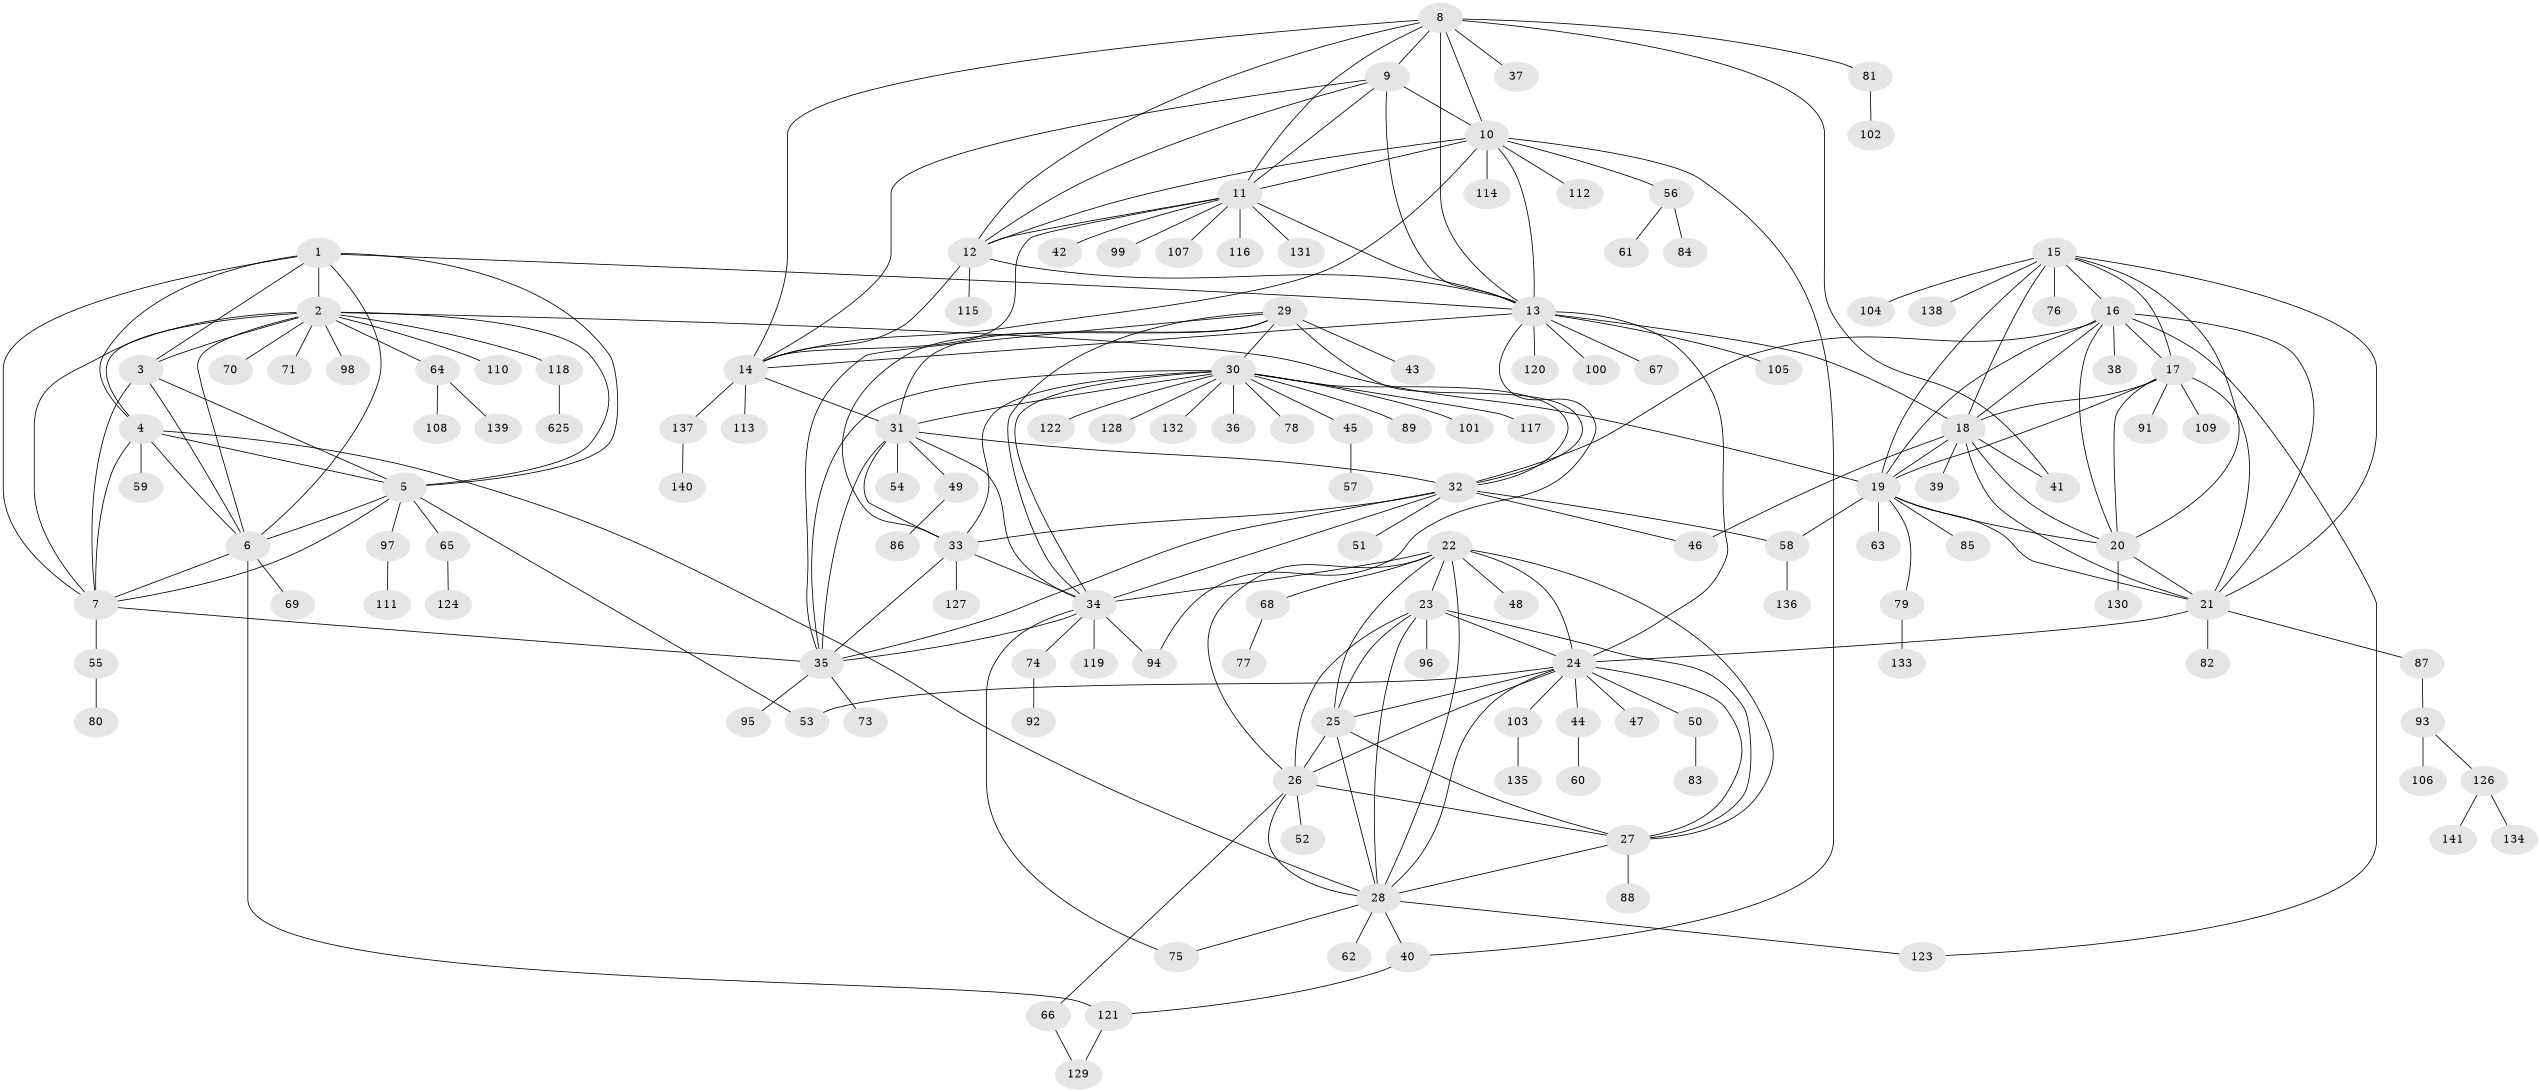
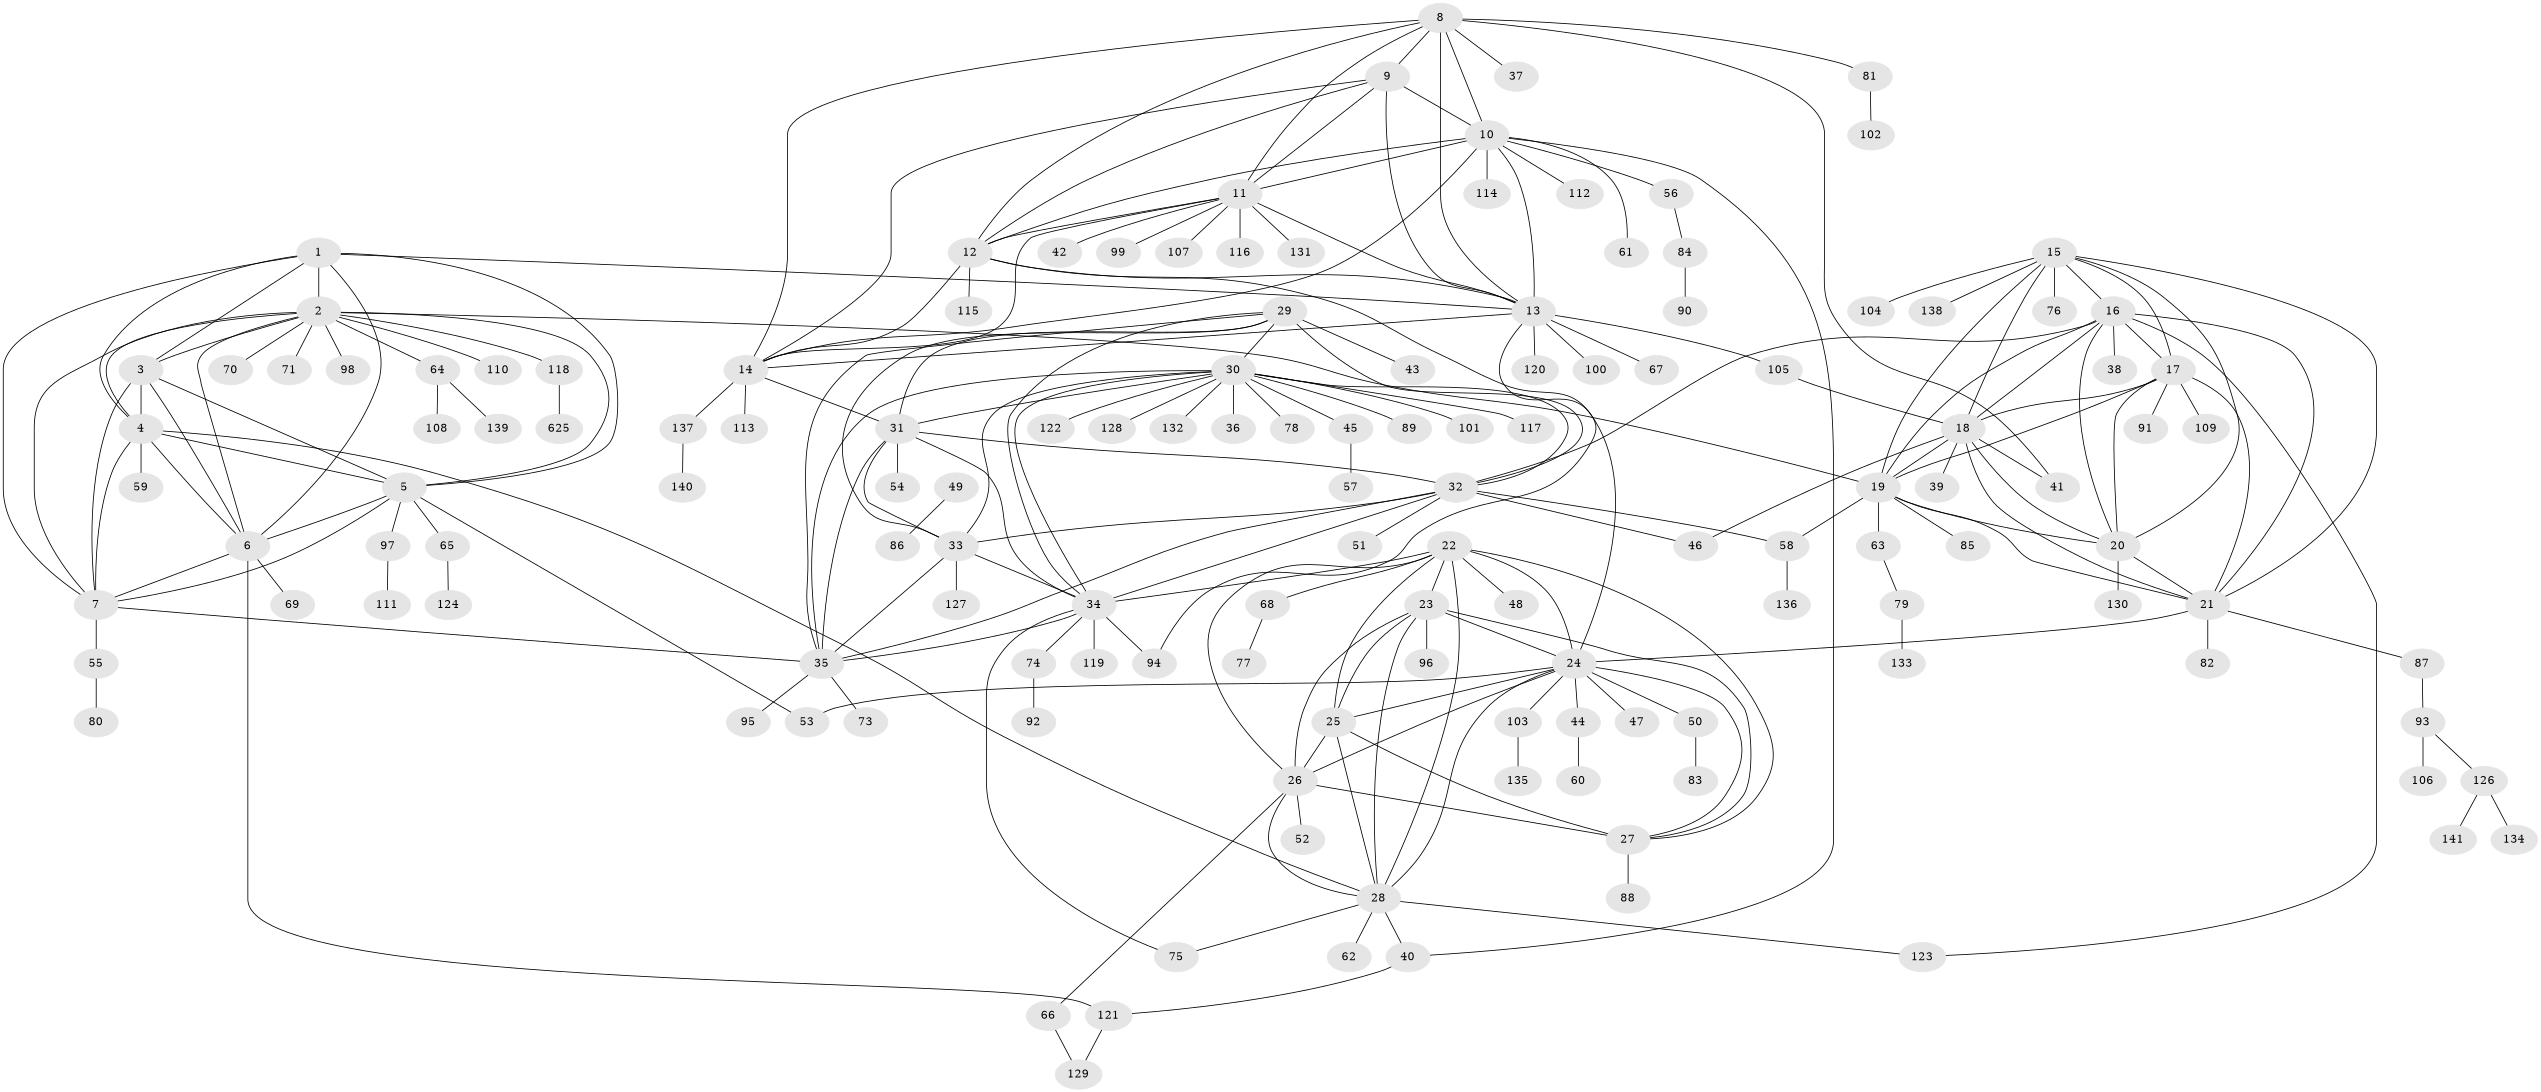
  graph {
    node [color=gray90 style=filled]
    1
    2
    3
    4
    5
    6
    7
    13
    19
    64
    70
    71
    98
    110
    118
    28
    59
    53
    65
    97
    69
    121
    35
    55
    14
    18
    67
    94
    105
    120
    100
    20
    21
    58
    63
    79
    85
    108
    139
    n40 [label=625]
    40
    123
    62
    75
    124
    111
    129
    73
    95
    80
    8
    9
    10
    11
    12
    37
    41
    81
    56
    61
    112
    114
    42
    99
    107
    116
    131
    24
    115
    31
    113
    137
    102
    84
    25
    26
    27
    44
    47
    50
    103
    39
    46
    32
    34
    33
    49
    54
    140
    15
    16
    17
    76
    104
    138
    38
    91
    109
    130
    82
    87
    51
    136
    133
    93
    22
    23
    48
    68
    96
    52
    66
    88
    74
    119
    77
    60
    83
    135
    29
    30
    43
    36
    45
    78
    89
    101
    117
    122
    128
    132
    127
    57
    86
    92
+   90
    106
    126
    134
    141
    1 -- 2
    1 -- 3
    1 -- 4
    1 -- 5
    1 -- 6
    1 -- 7
    1 -- 13
    2 -- 3
    2 -- 4
    2 -- 5
    2 -- 6
    2 -- 7
    2 -- 19
    2 -- 64
    2 -- 70
    2 -- 71
    2 -- 98
    2 -- 110
    2 -- 118
+   3 -- 4
    3 -- 5
    3 -- 6
    3 -- 7
    4 -- 5
    4 -- 6
    4 -- 7
    4 -- 28
    4 -- 59
    5 -- 6
    5 -- 7
    5 -- 53
    5 -- 65
    5 -- 97
    6 -- 7
    6 -- 69
    6 -- 121
    7 -- 35
    7 -- 55
    13 -- 14
-   13 -- 18
+   105 -- 18
    13 -- 67
    13 -- 94
    13 -- 105
    13 -- 120
    13 -- 100
    19 -- 20
    19 -- 21
    19 -- 58
    19 -- 63
-   19 -- 79
+   63 -- 79
    19 -- 85
    64 -- 108
    64 -- 139
    118 -- n40
    28 -- 40
    28 -- 123
    28 -- 62
    28 -- 75
    65 -- 124
    97 -- 111
    121 -- 129
    35 -- 73
    35 -- 95
    55 -- 80
    14 -- 31
    14 -- 113
    14 -- 137
    18 -- 19
    18 -- 20
    18 -- 21
    18 -- 41
    18 -- 39
    18 -- 46
    20 -- 21
    20 -- 130
    21 -- 24
    21 -- 82
    21 -- 87
    58 -- 136
    79 -- 133
    40 -- 121
    8 -- 13
    8 -- 14
    8 -- 9
    8 -- 10
    8 -- 11
    8 -- 12
    8 -- 37
    8 -- 41
    8 -- 81
    9 -- 13
    9 -- 14
    9 -- 10
    9 -- 11
    9 -- 12
    10 -- 13
    10 -- 14
    10 -- 40
    10 -- 11
    10 -- 12
    10 -- 56
-   56 -- 61
+   10 -- 61
    10 -- 112
    10 -- 114
    11 -- 13
    11 -- 14
    11 -- 12
    11 -- 42
    11 -- 99
    11 -- 107
    11 -- 116
    11 -- 131
    12 -- 13
    12 -- 14
-   13 -- 24
+   12 -- 24
    12 -- 115
    81 -- 102
    56 -- 84
    24 -- 28
    24 -- 53
    24 -- 25
    24 -- 26
    24 -- 27
    24 -- 44
    24 -- 47
    24 -- 50
    24 -- 103
    31 -- 35
    31 -- 32
    31 -- 34
    31 -- 33
-   31 -- 49
    31 -- 54
    137 -- 140
+   84 -- 90
    25 -- 28
    25 -- 26
    25 -- 27
    26 -- 28
    26 -- 27
    26 -- 52
    26 -- 66
-   27 -- 28
    27 -- 88
    44 -- 60
    50 -- 83
    103 -- 135
    32 -- 35
    32 -- 58
    32 -- 46
    32 -- 34
    32 -- 33
    32 -- 51
    34 -- 35
    34 -- 94
    34 -- 75
    34 -- 74
    34 -- 119
    33 -- 35
    33 -- 34
    33 -- 127
    49 -- 86
    15 -- 19
    15 -- 18
    15 -- 20
    15 -- 21
    15 -- 16
    15 -- 17
    15 -- 76
    15 -- 104
    15 -- 138
    16 -- 19
    16 -- 18
    16 -- 20
    16 -- 21
    16 -- 123
    16 -- 32
    16 -- 17
    16 -- 38
    17 -- 19
    17 -- 18
    17 -- 20
    17 -- 21
    17 -- 91
    17 -- 109
    87 -- 93
    93 -- 106
    93 -- 126
    22 -- 28
    22 -- 24
    22 -- 25
    22 -- 26
    22 -- 27
    22 -- 34
    22 -- 23
    22 -- 48
    22 -- 68
    23 -- 28
    23 -- 24
    23 -- 25
    23 -- 26
    23 -- 27
    23 -- 96
    68 -- 77
    66 -- 129
    74 -- 92
    29 -- 35
    29 -- 31
    29 -- 32
    29 -- 34
    29 -- 33
    29 -- 30
    29 -- 43
    30 -- 35
    30 -- 31
    30 -- 32
    30 -- 34
    30 -- 33
    30 -- 36
    30 -- 45
    30 -- 78
    30 -- 89
    30 -- 101
    30 -- 117
    30 -- 122
    30 -- 128
    30 -- 132
    45 -- 57
    126 -- 134
    126 -- 141
  }
